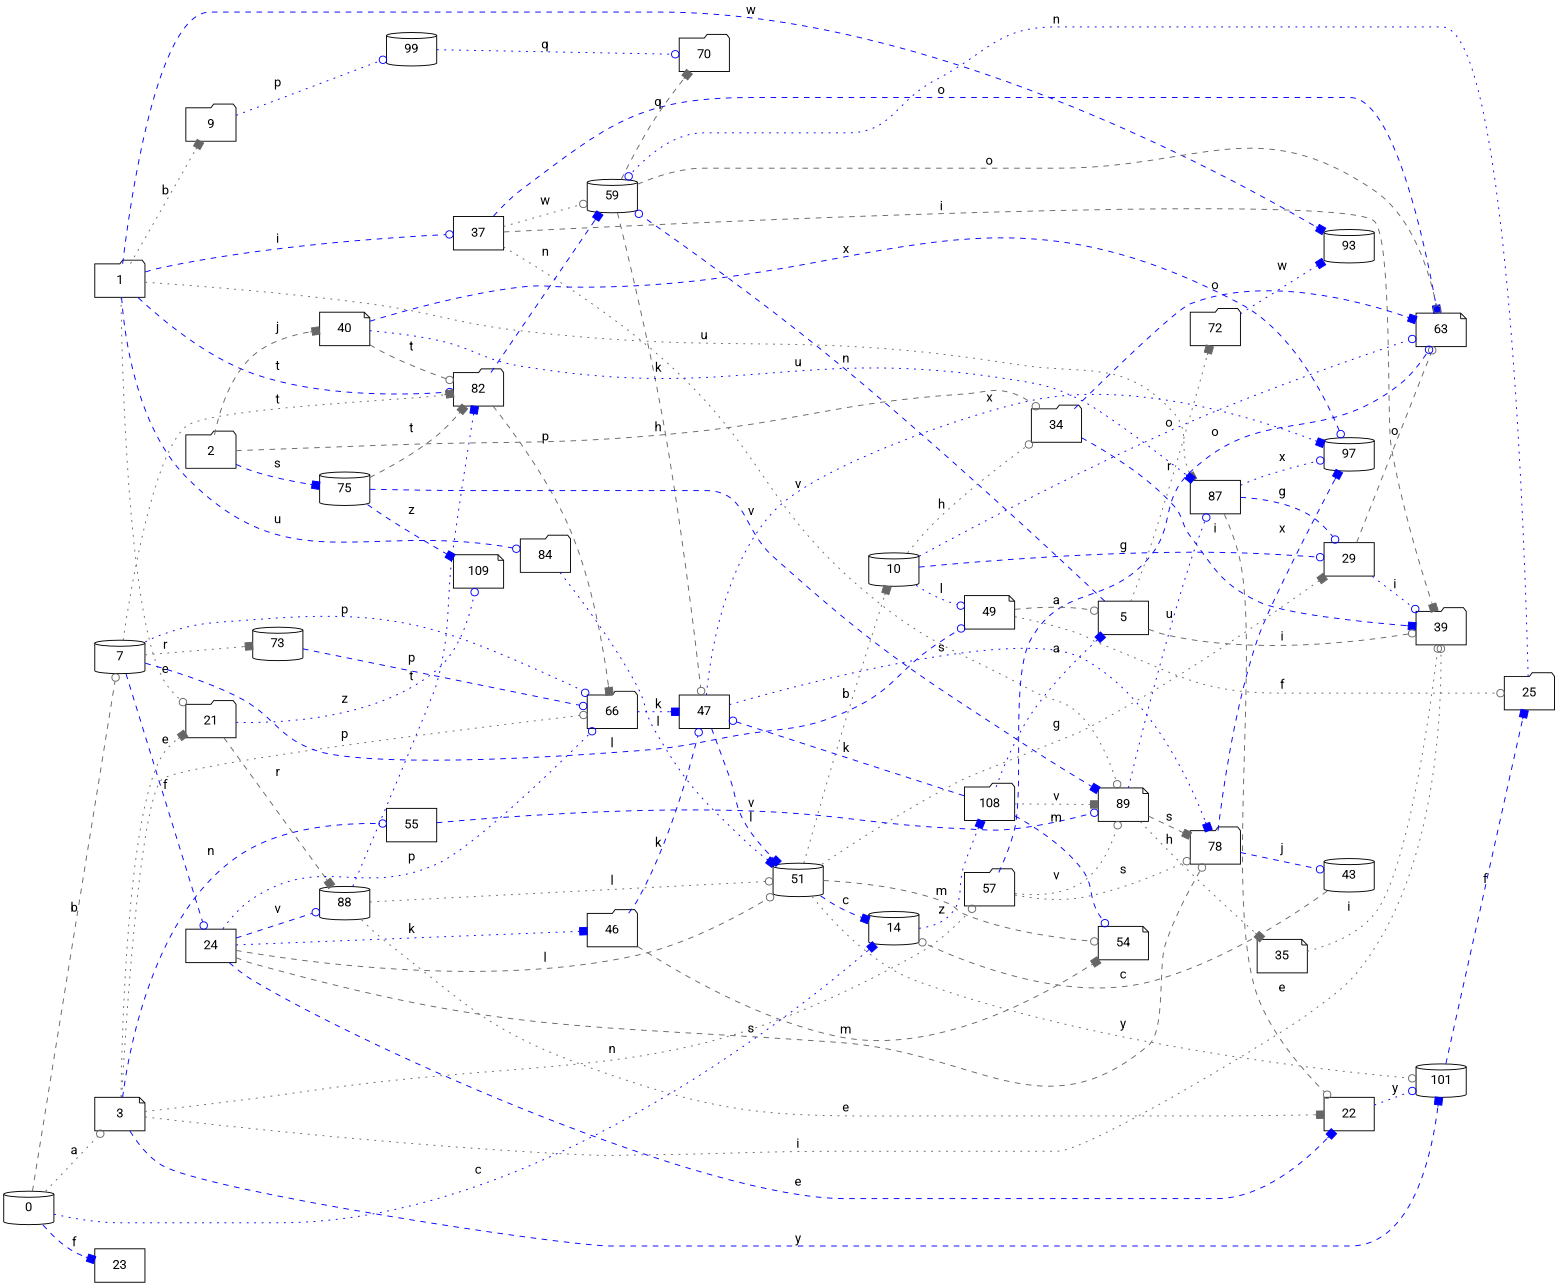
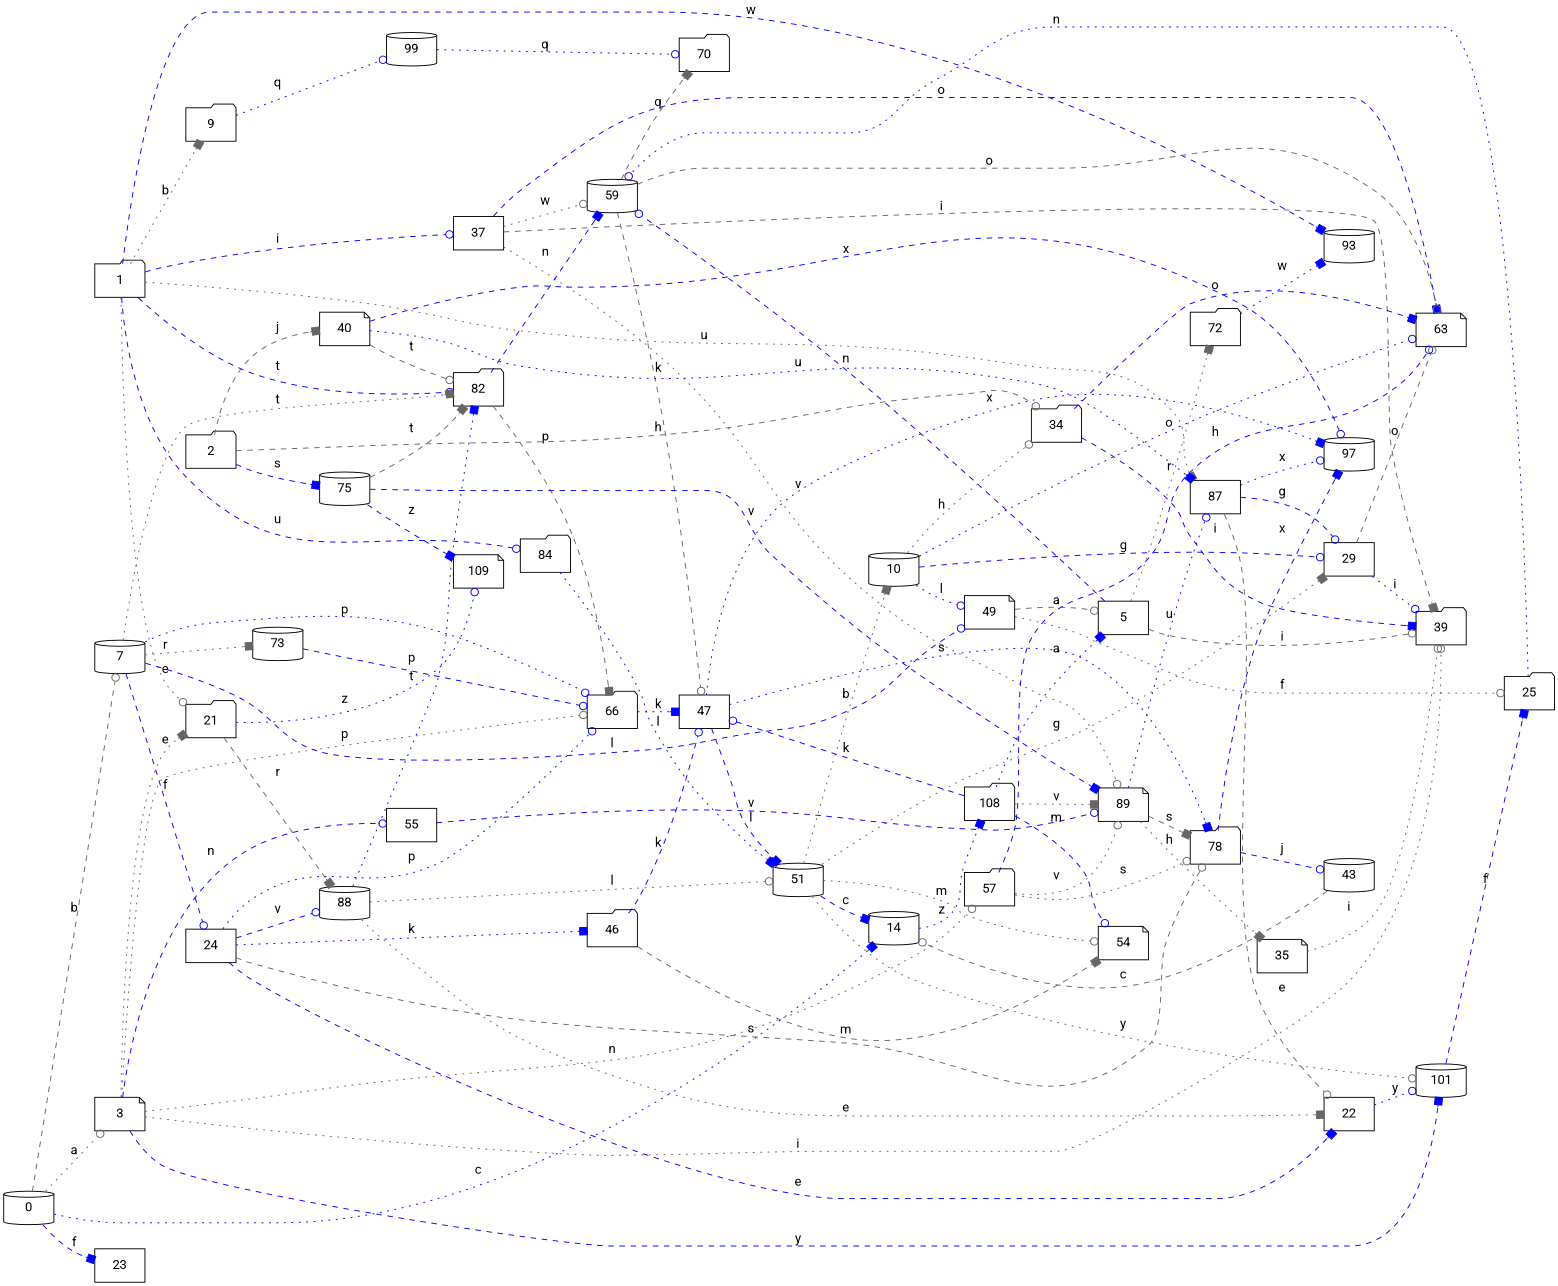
  strict digraph {
    fontname=Roboto
    rankdir=LR
    node [fontname=Roboto shape=folder]
    edge [arrowhead=odot color=blue fontname=Roboto style=dashed]
    1
    9
    21
    37 [shape=box]
    82
    84
    87 [shape=box]
    93 [shape=cylinder]
    n9 [label=99 shape=cylinder]
    88 [shape=cylinder]
    109 [shape=note]
    39
    59 [shape=cylinder]
    63 [shape=note]
    89 [shape=note]
    66
    51 [shape=cylinder]
    29 [shape=box]
    22 [shape=box]
    97 [shape=cylinder]
    2
    34
    40 [shape=note]
    75 [shape=cylinder]
    3 [shape=note]
    55 [shape=box]
    57
    101 [shape=cylinder]
    78
    47 [shape=box]
    25
    5 [shape=box]
    72
    70
    7 [shape=cylinder]
    24 [shape=box]
    49 [shape=note]
    73 [shape=cylinder]
    46
    10 [shape=cylinder]
    14 [shape=cylinder]
    108
    54 [shape=note]
    43 [shape=cylinder]
    35 [shape=note]
    0 [shape=cylinder]
    23 [shape=box]
    1 -> 9 [arrowhead=box color=gray40 label=b style=dotted]
    1 -> 21 [color=gray40 label=e style=dotted]
    1 -> 37 [label=i]
    1 -> 82 [label=t]
    1 -> 84 [label=u]
    1 -> 87 [arrowhead=box color=gray40 label=u style=dotted]
    1 -> 93 [arrowhead=box label=w]
-   9 -> n9 [label=p style=dotted]
+   9 -> n9 [label=q style=dotted]
    21 -> 88 [arrowhead=box color=gray40 label=r]
    21 -> 109 [label=z style=dotted]
    37 -> 39 [arrowhead=box color=gray40 label=i]
    37 -> 59 [color=gray40 label=w style=dotted]
    37 -> 63 [arrowhead=box label=o]
    37 -> 89 [color=gray40 label=v style=dotted]
    82 -> 59 [arrowhead=box label=n]
    82 -> 66 [arrowhead=box color=gray40 label=p]
    84 -> 51 [arrowhead=box label=l style=dotted]
    87 -> 29 [label=g]
    87 -> 22 [color=gray40 label=e]
    87 -> 97 [label=x style=dotted]
    n9 -> 70 [label=q style=dotted]
    88 -> 82 [arrowhead=box label=t style=dotted]
    88 -> 51 [color=gray40 label=l style=dotted]
    88 -> 22 [arrowhead=box color=gray40 label=e style=dotted]
    59 -> 63 [color=gray40 label=o]
    59 -> 47 [color=gray40 label=k]
    59 -> 70 [arrowhead=box color=gray40 label=q]
    89 -> 87 [label=u style=dotted]
    89 -> 78 [arrowhead=box color=gray40 label=s]
    89 -> 35 [arrowhead=box color=gray40 label=h style=dotted]
    66 -> 47 [arrowhead=box label=k style=dotted]
    51 -> 29 [arrowhead=box color=gray40 label=g style=dotted]
    51 -> 101 [color=gray40 label=y style=dotted]
    51 -> 10 [arrowhead=box color=gray40 label=b style=dotted]
    51 -> 14 [arrowhead=box label=c]
-   51 -> 54 [color=gray40 label=m]
+   51 -> 54 [color=gray40 label=m style=dotted]
    29 -> 39 [label=i style=dotted]
    29 -> 63 [color=gray40 label=o]
    22 -> 101 [label=y style=dotted]
    2 -> 34 [color=gray40 label=h]
    2 -> 40 [arrowhead=box color=gray40 label=j]
    2 -> 75 [arrowhead=box label=s]
    34 -> 39 [arrowhead=box label=i]
    34 -> 63 [arrowhead=box label=o]
    40 -> 82 [color=gray40 label=t]
    40 -> 87 [arrowhead=box label=u style=dotted]
    40 -> 97 [label=x]
    75 -> 82 [arrowhead=box color=gray40 label=t]
    75 -> 109 [arrowhead=box label=z]
    75 -> 89 [arrowhead=box label=v]
    3 -> 21 [arrowhead=box color=gray40 label=e style=dotted]
    3 -> 39 [color=gray40 label=i style=dotted]
    3 -> 66 [color=gray40 label=p style=dotted]
    3 -> 55 [label=n]
    3 -> 57 [color=gray40 label=n style=dotted]
    3 -> 101 [arrowhead=box label=y]
    55 -> 89 [label=v]
-   57 -> 63 [label=o]
+   57 -> 63 [label=h]
    57 -> 89 [color=gray40 label=v style=dotted]
    57 -> 78 [color=gray40 label=s style=dotted]
    101 -> 25 [arrowhead=box label=f]
    78 -> 97 [arrowhead=box label=x]
    78 -> 43 [label=j]
    47 -> 51 [arrowhead=box label=l]
    47 -> 97 [arrowhead=box label=x style=dotted]
    47 -> 78 [arrowhead=box label=s style=dotted]
    25 -> 59 [label=n style=dotted]
    5 -> 39 [color=gray40 label=i]
    5 -> 59 [label=n]
    5 -> 72 [arrowhead=box color=gray40 label=r style=dotted]
    72 -> 93 [arrowhead=box label=w style=dotted]
    7 -> 82 [arrowhead=box color=gray40 label=t style=dotted]
    7 -> 66 [label=p style=dotted]
    7 -> 24 [label=f]
    7 -> 49 [label=l]
    7 -> 73 [arrowhead=box color=gray40 label=r style=dotted]
    24 -> 88 [label=v]
    24 -> 66 [label=p style=dotted]
-   24 -> 51 [color=gray40 label=l]
    24 -> 22 [arrowhead=box label=e]
    24 -> 78 [color=gray40 label=s]
    24 -> 46 [arrowhead=box label=k style=dotted]
    49 -> 25 [color=gray40 label=f style=dotted]
    49 -> 5 [color=gray40 label=a]
    73 -> 66 [label=p]
    46 -> 47 [label=k]
    46 -> 54 [arrowhead=box color=gray40 label=m]
    10 -> 63 [label=o style=dotted]
    10 -> 29 [label=g]
    10 -> 34 [color=gray40 label=h style=dotted]
    10 -> 49 [label=l style=dotted]
    14 -> 108 [arrowhead=box label=z style=dotted]
    108 -> 89 [arrowhead=box color=gray40 label=v style=dotted]
    108 -> 47 [label=k]
    108 -> 5 [arrowhead=box label=a style=dotted]
    108 -> 54 [label=m]
    43 -> 14 [color=gray40 label=c]
    35 -> 39 [color=gray40 label=i style=dotted]
    0 -> 3 [color=gray40 label=a style=dotted]
    0 -> 7 [color=gray40 label=b]
    0 -> 14 [arrowhead=box label=c style=dotted]
    0 -> 23 [arrowhead=box label=f]
  }
